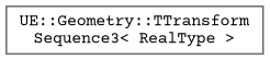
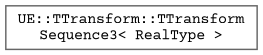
  digraph {
    rankdir=LR
    fontname="Courier Prime"
-   n1 [color=grey40 fillcolor=white fontname="Courier Prime" fontsize=10 height=0.2 label="UE::Geometry::TTransform\lSequence3\< RealType \>" shape=box style=filled width=0.4]
+   n1 [color=grey40 fillcolor=white fontname="Courier Prime" fontsize=10 height=0.2 label="UE::TTransform::TTransform\lSequence3\< RealType \>" shape=box style=filled width=0.4]
  }
